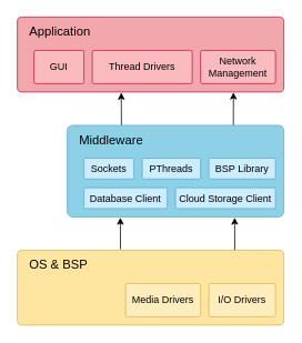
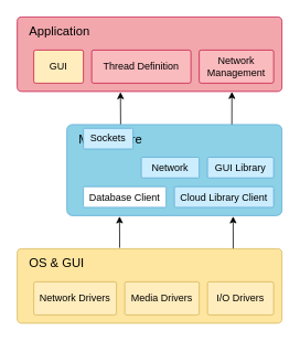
  <mxCell id="0" />
  <mxCell id="1" parent="0" />
  <mxCell id="2" value="&amp;nbsp; &amp;nbsp;Application" style="rounded=1;whiteSpace=wrap;html=1;align=left;verticalAlign=top;arcSize=6;fontSize=15;spacingTop=2;fillColor=#F2A7AC;strokeColor=#C41949;" parent="1" vertex="1"><mxGeometry x="20" y="20" width="320" height="90" as="geometry" /></mxCell>
  <mxCell id="3" style="rounded=0;orthogonalLoop=1;jettySize=auto;html=1;exitX=0.767;exitY=0.002;exitDx=0;exitDy=0;entryX=0.811;entryY=1.005;entryDx=0;entryDy=0;entryPerimeter=0;startArrow=none;startFill=0;fontSize=16;endArrow=classic;endFill=1;exitPerimeter=0;" parent="1" source="7" target="2" edge="1"><mxGeometry relative="1" as="geometry" /></mxCell>
  <mxCell id="4" style="rounded=0;orthogonalLoop=1;jettySize=auto;html=1;exitX=0.25;exitY=0;exitDx=0;exitDy=0;entryX=0.39;entryY=1.009;entryDx=0;entryDy=0;entryPerimeter=0;startArrow=none;startFill=0;fontSize=16;endArrow=classic;endFill=1;" parent="1" source="7" target="2" edge="1"><mxGeometry relative="1" as="geometry" /></mxCell>
  <mxCell id="5" style="rounded=0;orthogonalLoop=1;jettySize=auto;html=1;exitX=0.245;exitY=1.008;exitDx=0;exitDy=0;startArrow=classic;startFill=1;fontSize=16;endArrow=none;endFill=0;exitPerimeter=0;entryX=0.387;entryY=-0.012;entryDx=0;entryDy=0;entryPerimeter=0;" parent="1" source="7" edge="1" target="8"><mxGeometry relative="1" as="geometry"><mxPoint x="138" y="299" as="targetPoint" /></mxGeometry></mxCell>
  <mxCell id="6" style="rounded=0;orthogonalLoop=1;jettySize=auto;html=1;entryX=0.816;entryY=0.006;entryDx=0;entryDy=0;entryPerimeter=0;startArrow=classic;startFill=1;fontSize=16;endArrow=none;endFill=0;exitX=0.773;exitY=1.008;exitDx=0;exitDy=0;exitPerimeter=0;" parent="1" target="8" edge="1" source="7"><mxGeometry relative="1" as="geometry"><mxPoint x="274" y="262" as="sourcePoint" /></mxGeometry></mxCell>
  <mxCell id="7" value="&amp;nbsp; &amp;nbsp;Middleware" style="rounded=1;whiteSpace=wrap;html=1;align=left;verticalAlign=top;arcSize=6;fontSize=15;spacingTop=2;strokeColor=#5EAAD6;fillColor=#8CD1E6;" parent="1" vertex="1"><mxGeometry x="80" y="150" width="260" height="110" as="geometry" /></mxCell>
- <mxCell id="8" value="&amp;nbsp; &amp;nbsp;OS &amp;amp; BSP" style="rounded=1;whiteSpace=wrap;html=1;align=left;verticalAlign=top;arcSize=6;fontSize=15;strokeColor=#d6b656;spacingTop=2;fillColor=#FEE5A0;" parent="1" vertex="1"><mxGeometry x="20" y="300" width="320" height="90" as="geometry" /></mxCell>
- <mxCell id="9" value="Cloud Storage Client" style="rounded=1;whiteSpace=wrap;html=1;align=center;verticalAlign=middle;arcSize=6;strokeColor=#5EAAD6;fillColor=#CBEDFE;" parent="1" vertex="1"><mxGeometry x="210" y="225" width="120" height="25" as="geometry" /></mxCell>
+ <mxCell id="8" value="&amp;nbsp; &amp;nbsp;OS &amp;amp; GUI" style="rounded=1;whiteSpace=wrap;html=1;align=left;verticalAlign=top;arcSize=6;fontSize=15;strokeColor=#d6b656;spacingTop=2;fillColor=#FEE5A0;" parent="1" vertex="1"><mxGeometry x="20" y="300" width="320" height="90" as="geometry" /></mxCell>
+ <mxCell id="9" value="Cloud Library Client" style="rounded=1;whiteSpace=wrap;html=1;align=center;verticalAlign=middle;arcSize=6;strokeColor=#5EAAD6;fillColor=#CBEDFE;" parent="1" vertex="1"><mxGeometry x="210" y="225" width="120" height="25" as="geometry" /></mxCell>
  <mxCell id="10" value="Network Management" style="rounded=1;whiteSpace=wrap;html=1;align=center;verticalAlign=middle;arcSize=6;strokeColor=#C41949;fillColor=#FABBBE;" parent="1" vertex="1"><mxGeometry x="240" y="60" width="90" height="40" as="geometry" /></mxCell>
- <mxCell id="11" value="Database Client" style="rounded=1;whiteSpace=wrap;html=1;align=center;verticalAlign=middle;arcSize=6;strokeColor=#5EAAD6;fillColor=#CBEDFE;" vertex="1" parent="1"><mxGeometry x="100" y="225" width="100" height="25" as="geometry" /></mxCell>
- <mxCell id="12" value="PThreads" style="rounded=1;whiteSpace=wrap;html=1;align=center;verticalAlign=middle;arcSize=6;strokeColor=#5EAAD6;fillColor=#CBEDFE;" vertex="1" parent="1"><mxGeometry x="170" y="189.5" width="70" height="25" as="geometry" /></mxCell>
- <mxCell id="13" value="Sockets" style="rounded=1;whiteSpace=wrap;html=1;align=center;verticalAlign=middle;arcSize=6;strokeColor=#5EAAD6;fillColor=#CBEDFE;" vertex="1" parent="1"><mxGeometry x="100" y="189.5" width="60" height="25" as="geometry" /></mxCell>
- <mxCell id="14" value="BSP Library" style="rounded=1;whiteSpace=wrap;html=1;align=center;verticalAlign=middle;arcSize=6;strokeColor=#5EAAD6;fillColor=#CBEDFE;" vertex="1" parent="1"><mxGeometry x="250" y="189.5" width="80" height="25" as="geometry" /></mxCell>
+ <mxCell id="11" value="Database Client" style="rounded=1;whiteSpace=wrap;html=1;align=center;verticalAlign=middle;arcSize=6;strokeColor=#5EAAD6;fillColor=#ffffff;" vertex="1" parent="1"><mxGeometry x="100" y="225" width="100" height="25" as="geometry" /></mxCell>
+ <mxCell id="12" value="Network" style="rounded=1;whiteSpace=wrap;html=1;align=center;verticalAlign=middle;arcSize=6;strokeColor=#5EAAD6;fillColor=#CBEDFE;" vertex="1" parent="1"><mxGeometry x="170" y="189.5" width="70" height="25" as="geometry" /></mxCell>
+ <mxCell id="13" value="Sockets" style="rounded=1;whiteSpace=wrap;html=1;align=center;verticalAlign=middle;arcSize=6;strokeColor=#5EAAD6;fillColor=#CBEDFE;" vertex="1" parent="1"><mxGeometry x="100" y="154.5" width="60" height="25" as="geometry" /></mxCell>
+ <mxCell id="14" value="GUI Library" style="rounded=1;whiteSpace=wrap;html=1;align=center;verticalAlign=middle;arcSize=6;strokeColor=#5EAAD6;fillColor=#CBEDFE;" vertex="1" parent="1"><mxGeometry x="250" y="189.5" width="80" height="25" as="geometry" /></mxCell>
+ <mxCell id="15" value="Network Drivers" style="rounded=1;whiteSpace=wrap;html=1;align=center;verticalAlign=middle;arcSize=6;strokeColor=#d6b656;fillColor=#FFEDBD;" vertex="1" parent="1"><mxGeometry x="40" y="340" width="100" height="40" as="geometry" /></mxCell>
  <mxCell id="16" value="Media Drivers" style="rounded=1;whiteSpace=wrap;html=1;align=center;verticalAlign=middle;arcSize=6;strokeColor=#d6b656;fillColor=#FFEDBD;" vertex="1" parent="1"><mxGeometry x="150" y="340" width="90" height="40" as="geometry" /></mxCell>
  <mxCell id="17" value="I/O Drivers" style="rounded=1;whiteSpace=wrap;html=1;align=center;verticalAlign=middle;arcSize=6;strokeColor=#d6b656;fillColor=#FFEDBD;" vertex="1" parent="1"><mxGeometry x="250" y="340" width="80" height="40" as="geometry" /></mxCell>
- <mxCell id="18" value="Thread Drivers" style="rounded=1;whiteSpace=wrap;html=1;align=center;verticalAlign=middle;arcSize=6;strokeColor=#C41949;fillColor=#FABBBE;" vertex="1" parent="1"><mxGeometry x="110" y="60" width="120" height="40" as="geometry" /></mxCell>
- <mxCell id="19" value="GUI" style="rounded=1;whiteSpace=wrap;html=1;align=center;verticalAlign=middle;arcSize=6;strokeColor=#C41949;fillColor=#FABBBE;" vertex="1" parent="1"><mxGeometry x="40" y="60" width="60" height="40" as="geometry" /></mxCell>
+ <mxCell id="18" value="Thread Definition" style="rounded=1;whiteSpace=wrap;html=1;align=center;verticalAlign=middle;arcSize=6;strokeColor=#C41949;fillColor=#FABBBE;" vertex="1" parent="1"><mxGeometry x="110" y="60" width="120" height="40" as="geometry" /></mxCell>
+ <mxCell id="19" value="GUI" style="rounded=1;whiteSpace=wrap;html=1;align=center;verticalAlign=middle;arcSize=6;strokeColor=#C41949;fillColor=#ffedbd;" vertex="1" parent="1"><mxGeometry x="40" y="60" width="60" height="40" as="geometry" /></mxCell>
